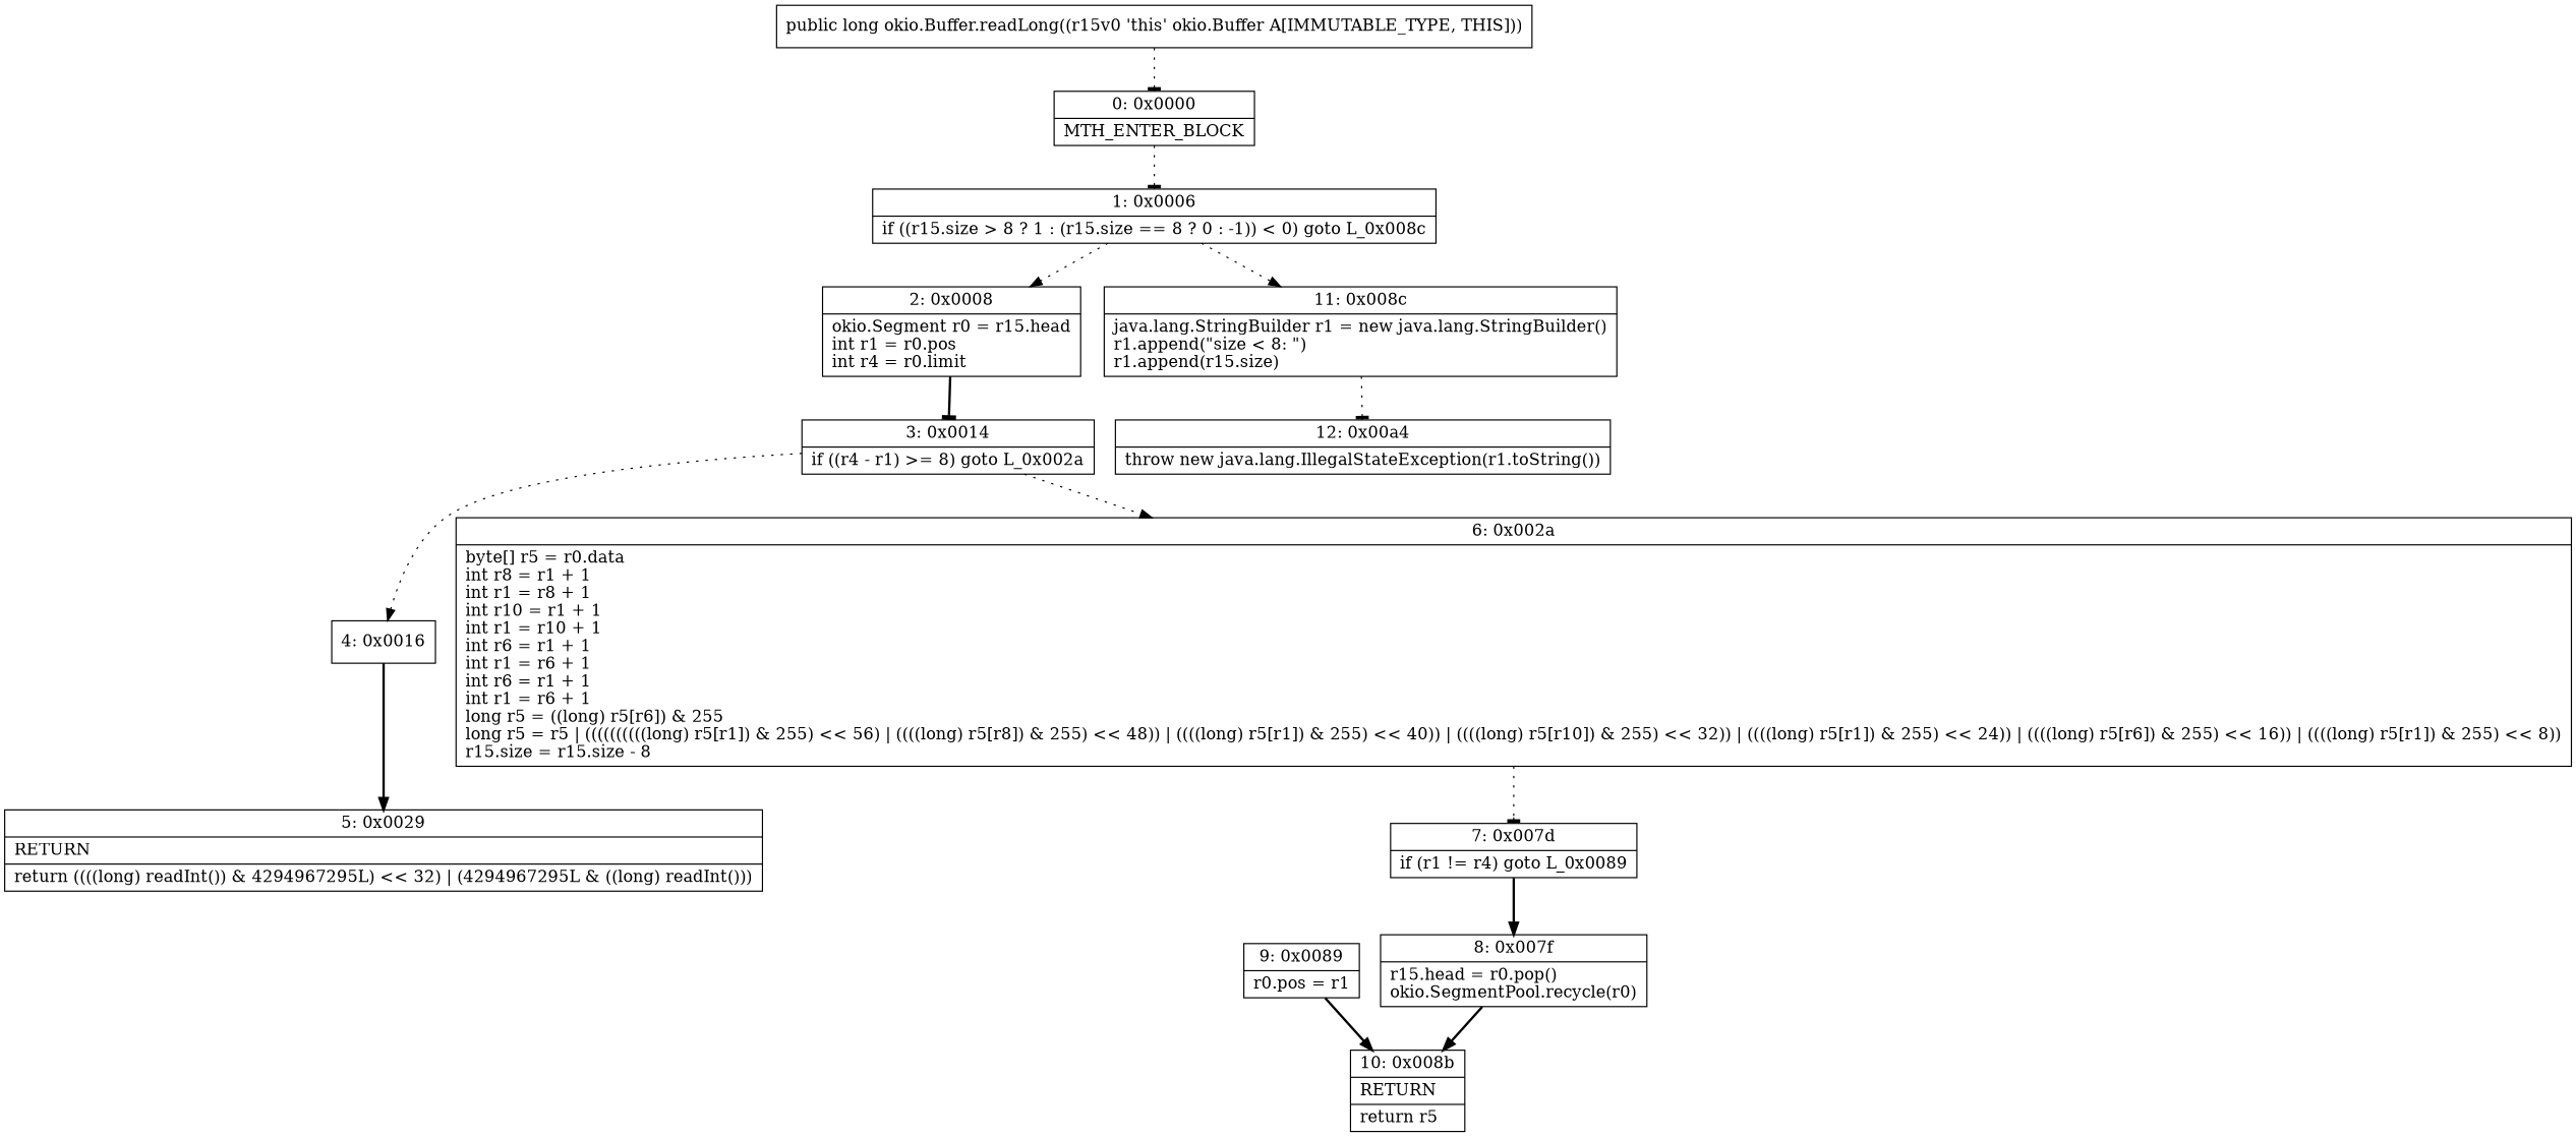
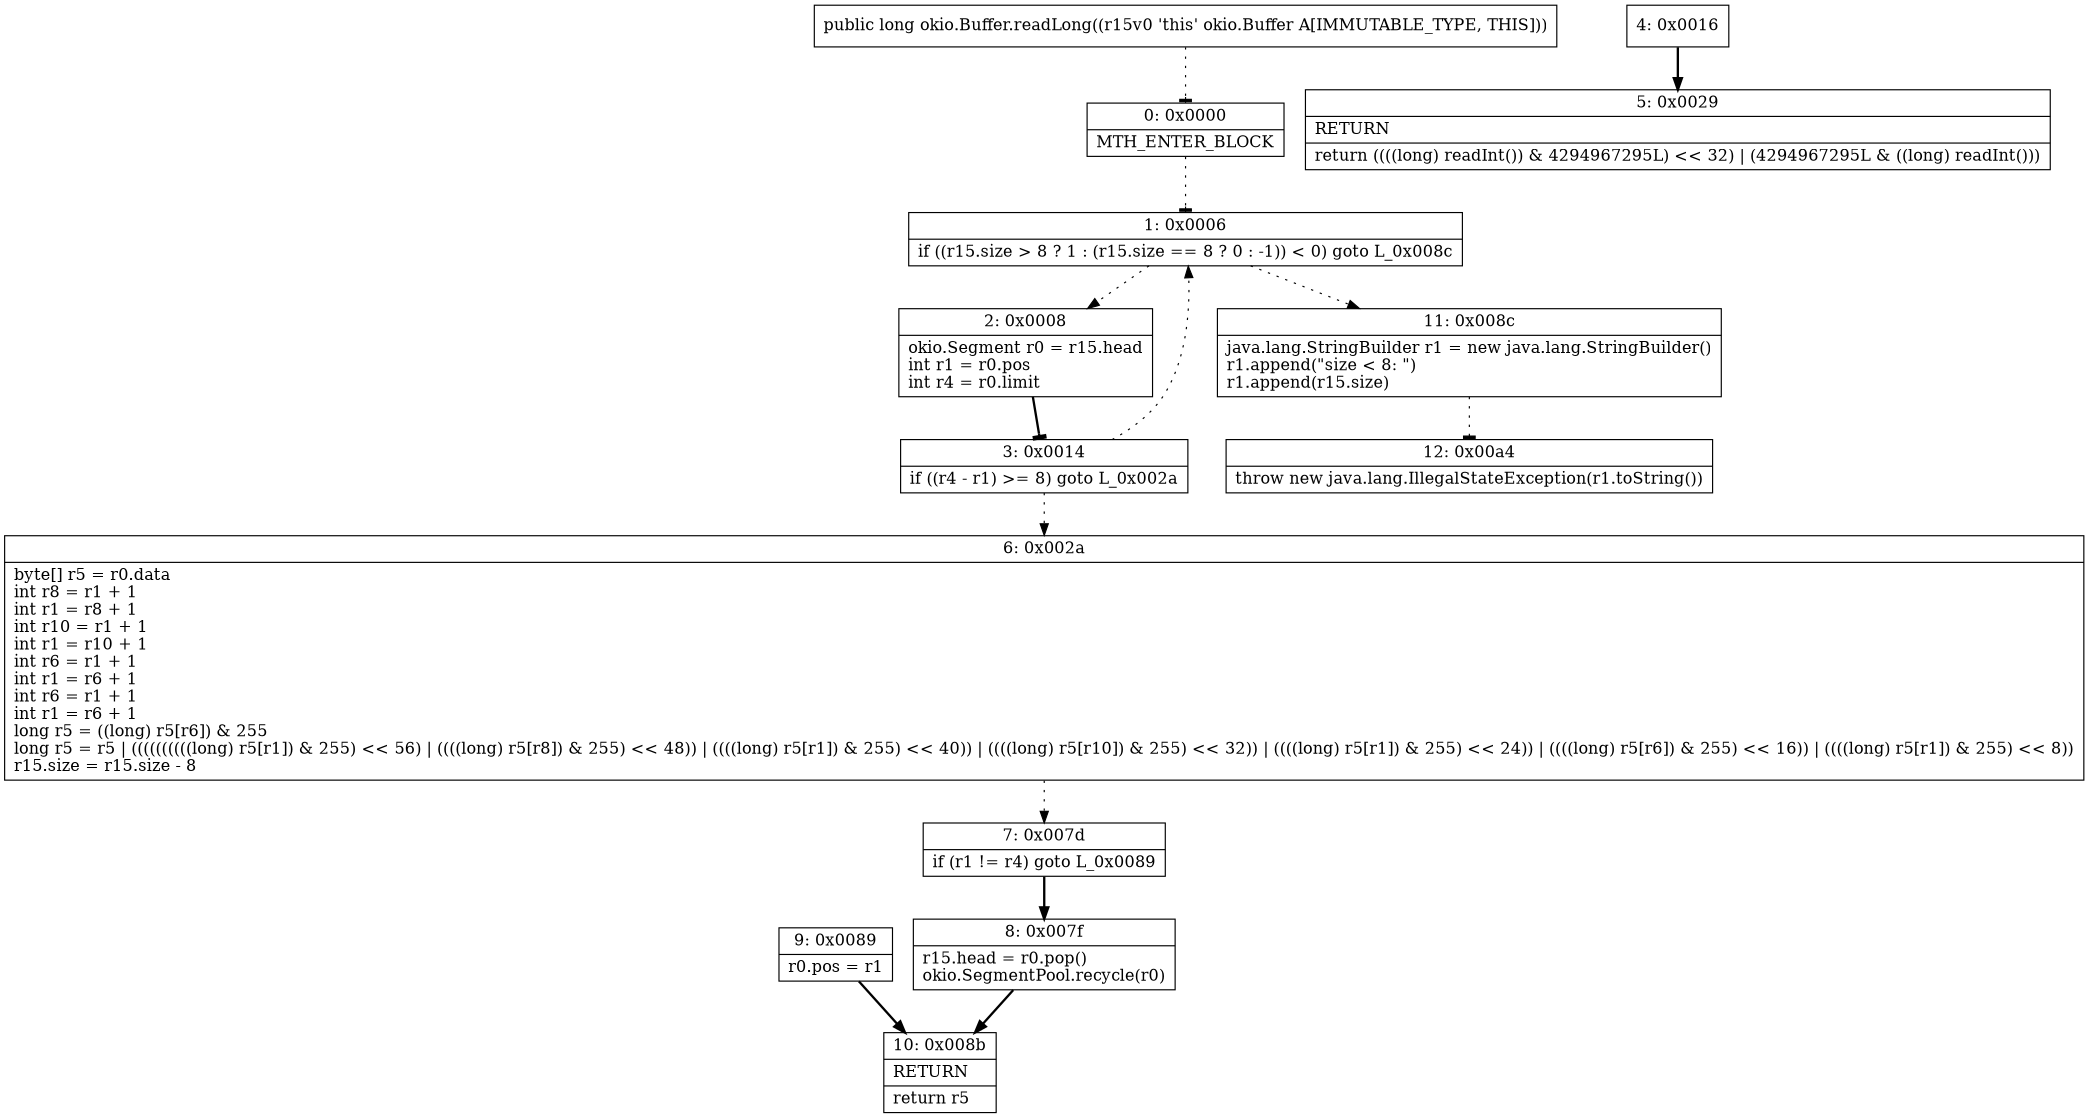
  digraph {
    node [shape=record]
    edge [arrowhead=normal style=dotted]
    n1 [label="{0\:\ 0x0000|MTH_ENTER_BLOCK\l}"]
    n2 [label="{1\:\ 0x0006|if ((r15.size \> 8 ? 1 : (r15.size == 8 ? 0 : \-1)) \< 0) goto L_0x008c\l}"]
    n3 [label="{2\:\ 0x0008|okio.Segment r0 = r15.head\lint r1 = r0.pos\lint r4 = r0.limit\l}"]
    n4 [label="{11\:\ 0x008c|java.lang.StringBuilder r1 = new java.lang.StringBuilder()\lr1.append(\"size \< 8: \")\lr1.append(r15.size)\l}"]
    n5 [label="{3\:\ 0x0014|if ((r4 \- r1) \>= 8) goto L_0x002a\l}"]
    n6 [label="{12\:\ 0x00a4|throw new java.lang.IllegalStateException(r1.toString())\l}"]
    n7 [label="{4\:\ 0x0016}"]
    n8 [label="{6\:\ 0x002a|byte[] r5 = r0.data\lint r8 = r1 + 1\lint r1 = r8 + 1\lint r10 = r1 + 1\lint r1 = r10 + 1\lint r6 = r1 + 1\lint r1 = r6 + 1\lint r6 = r1 + 1\lint r1 = r6 + 1\llong r5 = ((long) r5[r6]) & 255\llong r5 = r5 \| ((((((((((long) r5[r1]) & 255) \<\< 56) \| ((((long) r5[r8]) & 255) \<\< 48)) \| ((((long) r5[r1]) & 255) \<\< 40)) \| ((((long) r5[r10]) & 255) \<\< 32)) \| ((((long) r5[r1]) & 255) \<\< 24)) \| ((((long) r5[r6]) & 255) \<\< 16)) \| ((((long) r5[r1]) & 255) \<\< 8))\lr15.size = r15.size \- 8\l}"]
    n9 [label="{5\:\ 0x0029|RETURN\l|return ((((long) readInt()) & 4294967295L) \<\< 32) \| (4294967295L & ((long) readInt()))\l}"]
    n10 [label="{7\:\ 0x007d|if (r1 != r4) goto L_0x0089\l}"]
    n11 [label="{8\:\ 0x007f|r15.head = r0.pop()\lokio.SegmentPool.recycle(r0)\l}"]
    n12 [label="{10\:\ 0x008b|RETURN\l|return r5\l}"]
    n13 [label="{9\:\ 0x0089|r0.pos = r1\l}"]
    n14 [label="{public long okio.Buffer.readLong((r15v0 'this' okio.Buffer A[IMMUTABLE_TYPE, THIS])) }"]
    n1 -> n2 [arrowhead=tee]
    n2 -> n3
    n2 -> n4
    n3 -> n5 [arrowhead=tee style=bold]
    n4 -> n6 [arrowhead=tee]
-   n5 -> n7
+   n5 -> n2
    n5 -> n8
    n7 -> n9 [style=bold]
-   n8 -> n10 [arrowhead=tee]
+   n8 -> n10
    n10 -> n11 [style=bold]
    n11 -> n12 [style=bold]
    n13 -> n12 [style=bold]
    n14 -> n1 [arrowhead=tee]
  }
